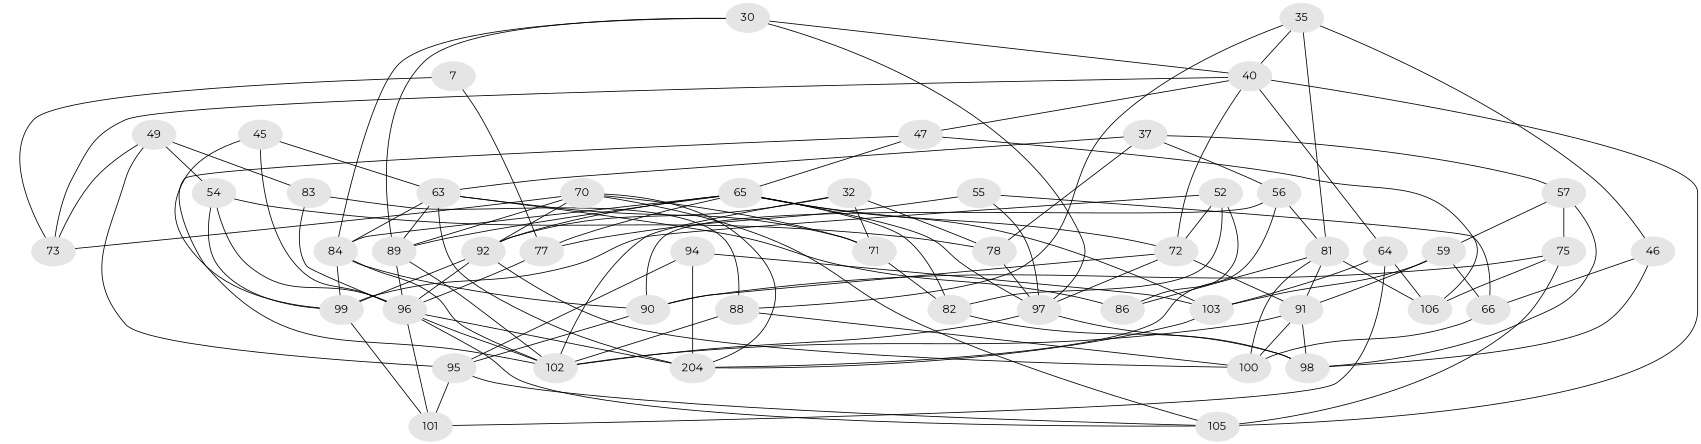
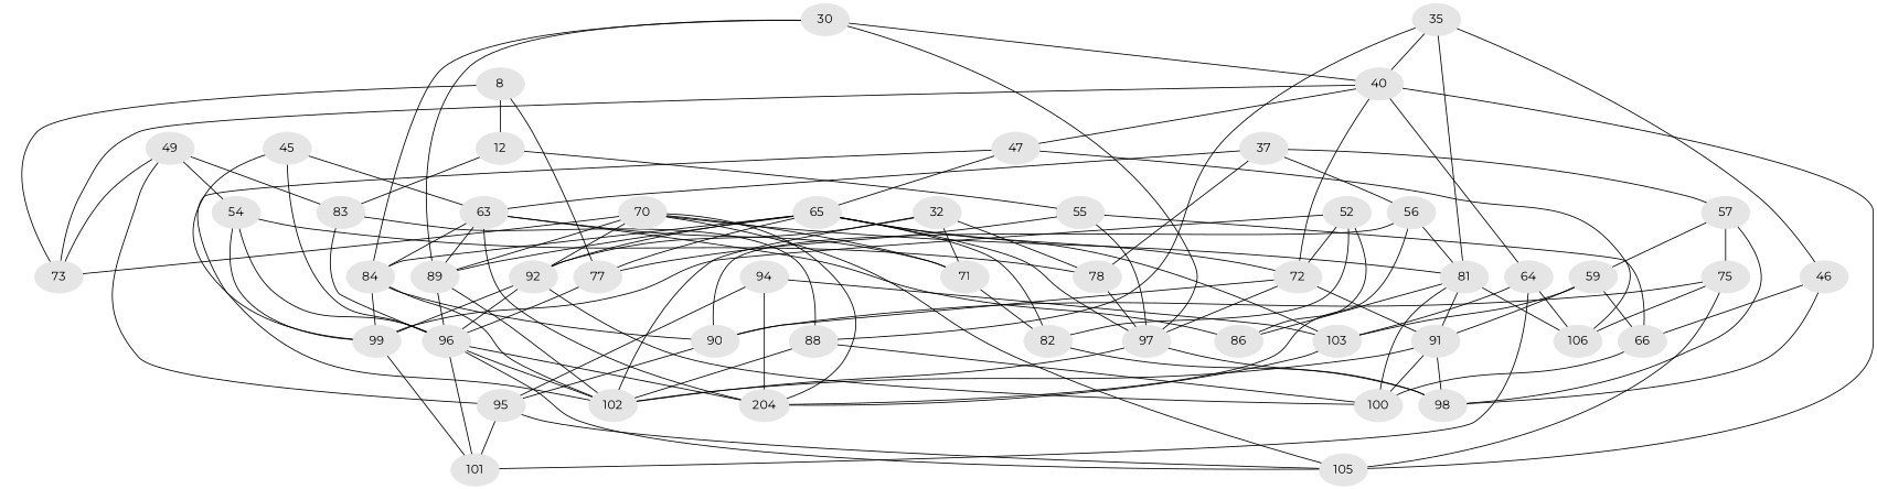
  graph {
    fontname=Montserrat
    node [color=gray90 fontname=Montserrat style=filled]
    edge [fontname=Montserrat]
-   8 [super="+1" label=7]
+   8 [super="+1"]
+   12
    73
    77
    55
    83
    96 [super="+7+43+80"]
    97 [super="+25+50+68"]
    66
    88
    46
    98 [super="+74"]
    102 [super="+4+14+51"]
    40 [super="+9+19"]
    47
    64
    72 [super="+5+13+15"]
    105 [super="+33"]
    30
    84 [super="+60"]
    89 [super="+62+69"]
    99 [super="+23+93"]
    90 [super="+79"]
    32
    71
    78
    92 [super="+67"]
    82
    100 [super="+58"]
    35
    81 [super="+2+34"]
    106
    86
    91 [super="+17+38"]
    37
    56
    57
    63 [super="+10+31"]
    n39 [label=204 super="+85+53"]
    59
    75
    65 [super="+48+21+36+61"]
    103 [super="+76"]
    101 [super="+3"]
    45
    49
    54
    95 [super="+39"]
    52
    70 [super="+42"]
    94
+   8 -- 12 [weight=2]
    8 -- 73
    8 -- 77
+   12 -- 55
+   12 -- 83
    77 -- 96
    55 -- 77
    55 -- 97
    55 -- 66
    83 -- 96
    83 -- 88
    96 -- 102 [weight=3]
    96 -- 105
    96 -- n39 [weight=2]
    96 -- 101
    97 -- 98 [weight=2]
    97 -- 102 [weight=2]
    66 -- 100
    88 -- 102
    88 -- 100
    46 -- 66
    46 -- 98
    40 -- 73
    40 -- 47
    40 -- 64
    40 -- 72
    40 -- 105 [weight=2]
    47 -- 102
    47 -- 106
    47 -- 65
    64 -- 106
    64 -- 103
    64 -- 101
    72 -- 97 [weight=2]
    72 -- 90
    72 -- 91 [weight=2]
    30 -- 97
    30 -- 40
    30 -- 84
    30 -- 89
    84 -- 102
    84 -- 99 [weight=2]
    84 -- 90 [weight=2]
    89 -- 96
    89 -- 102
    99 -- 101 [weight=2]
    90 -- 95
    32 -- 102
    32 -- 71
    32 -- 78
    32 -- 92
    71 -- 82
    78 -- 97
    92 -- 96 [weight=2]
    92 -- 99
    92 -- 100
    82 -- 98
    35 -- 88
    35 -- 46
    35 -- 40
    35 -- 81
    81 -- 100 [weight=2]
    81 -- 106
    81 -- 86
    81 -- 91
    91 -- 98
    91 -- 102 [weight=2]
    91 -- 100
    37 -- 78
    37 -- 56
    37 -- 57
    37 -- 63
    56 -- 90
    56 -- 81
    56 -- n39
    57 -- 98
    57 -- 59
    57 -- 75
    63 -- 84
    63 -- 89 [weight=2]
    63 -- 71
    63 -- 86
    63 -- n39
    59 -- 66
    59 -- 91
    59 -- 103
    75 -- 105
    75 -- 90
    75 -- 106
    65 -- 77
    65 -- 97 [weight=2]
    65 -- 72
    65 -- 84 [weight=3]
    65 -- 89 [weight=2]
    65 -- 92
    65 -- 82
    65 -- 103 [weight=2]
    103 -- n39
    45 -- 96
    45 -- 99
    45 -- 63
    49 -- 73
    49 -- 83
    49 -- 54
    49 -- 95
    54 -- 96
    54 -- 99
    54 -- 78
    95 -- 105
    95 -- 101 [weight=2]
    52 -- 72
    52 -- 99
    52 -- 82
    52 -- 86
    70 -- 73
    70 -- 105
    70 -- 89
    70 -- 71
    70 -- 92 [weight=2]
+   70 -- 81
    70 -- n39
    94 -- n39 [weight=2]
    94 -- 103
    94 -- 95
  }
